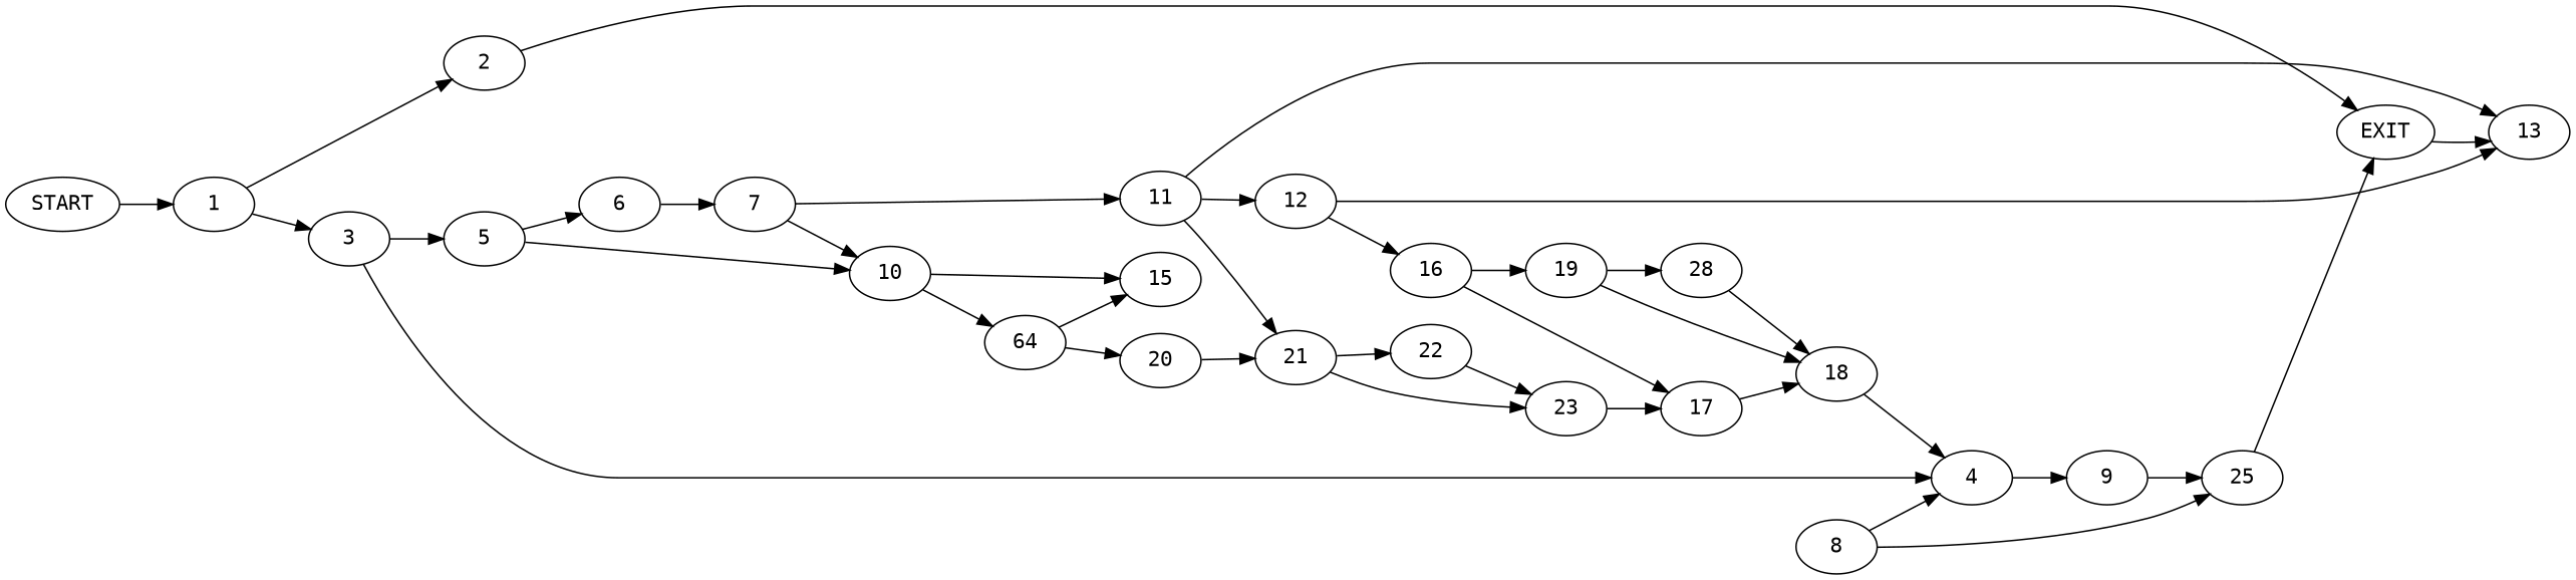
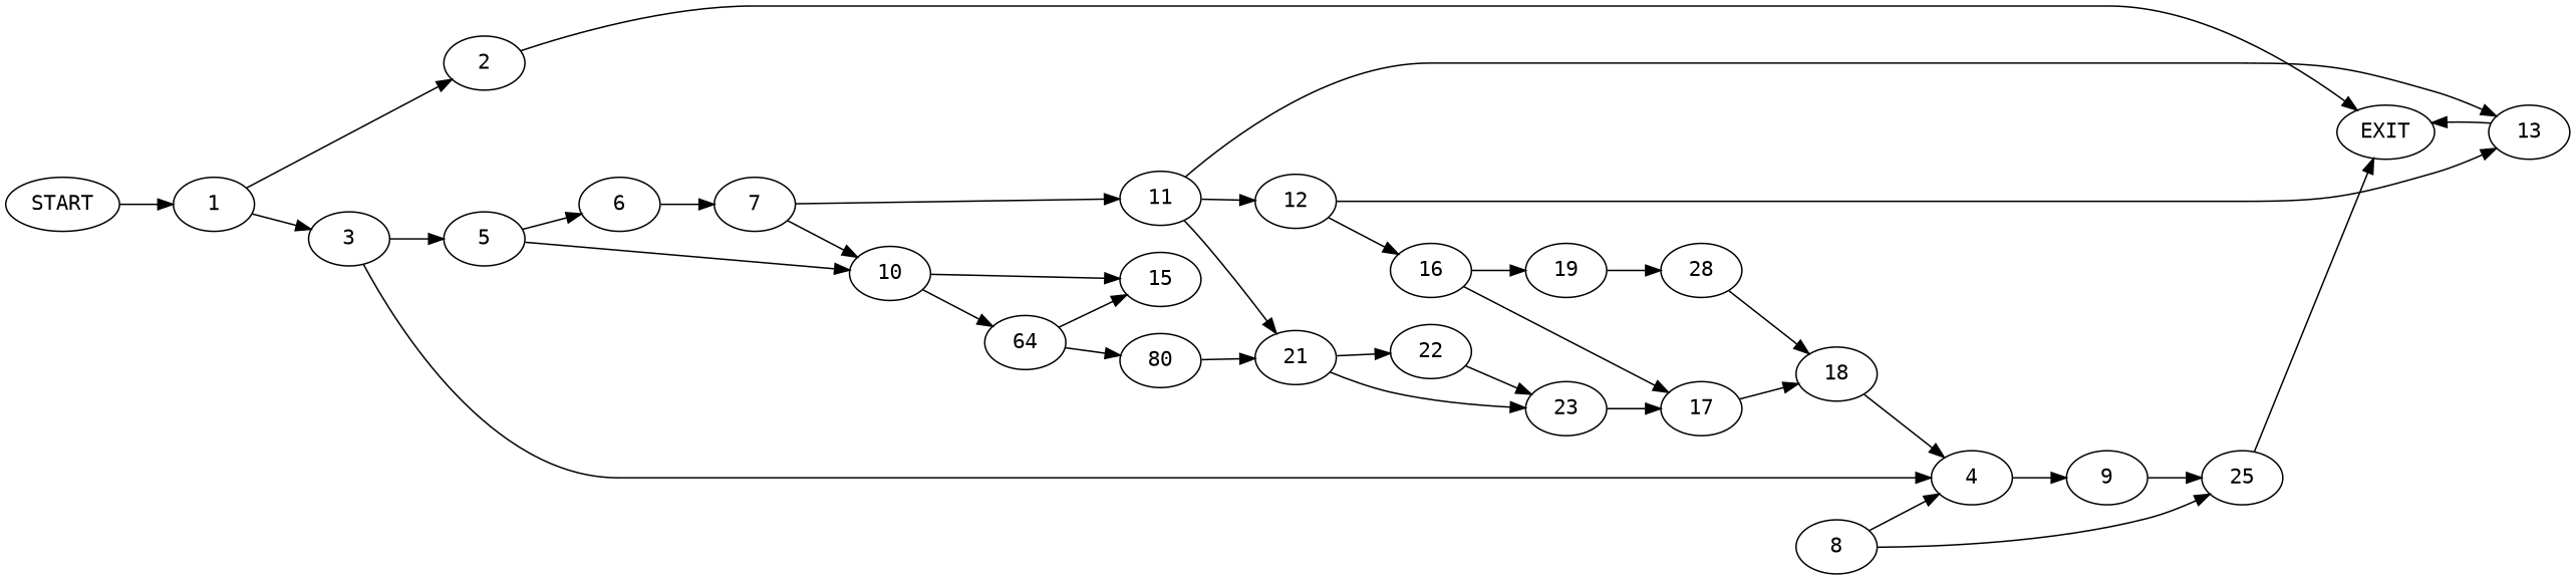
  digraph {
    fontname="DejaVu Sans Mono"
    rankdir=LR
    node [fontname="DejaVu Sans Mono"]
    edge [fontname="DejaVu Sans Mono"]
    n1 [label=START]
    1
    2
    3
    n5 [label=EXIT]
    4
    5
    9
    6
    10
    8
    25
    7
    11
    n15 [label=64]
    15
    12
    13
    21
-   20
+   20 [label=80]
    16
    17
    19
    22
    23
    18
    n27 [label=28]
    n1 -> 1
    1 -> 2
    1 -> 3
    2 -> n5
    3 -> 4
    3 -> 5
    4 -> 9
    5 -> 6
    5 -> 10
    9 -> 25
    6 -> 7
    10 -> n15
    10 -> 15
    8 -> 4
    8 -> 25
    25 -> n5
    7 -> 10
    7 -> 11
    11 -> 12
    11 -> 13
    11 -> 21
    n15 -> 15
    n15 -> 20
    12 -> 13
    12 -> 16
-   n5 -> 13
+   13 -> n5
    21 -> 22
    21 -> 23
    20 -> 21
    16 -> 17
    16 -> 19
    17 -> 18
-   19 -> 18
    19 -> n27
    22 -> 23
    23 -> 17
    18 -> 4
    n27 -> 18
  }
